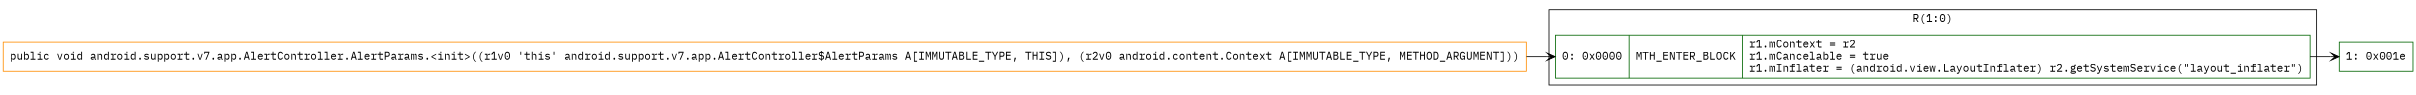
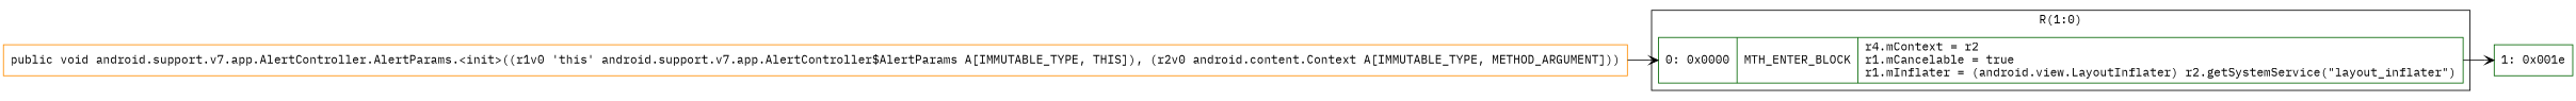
  digraph {
    rankdir=LR
    fontname="IBM Plex Mono"
    node [color=darkgreen shape=record fontname="IBM Plex Mono"]
    edge [arrowhead=vee fontname="IBM Plex Mono"]
-   n1 [label="{0\:\ 0x0000|MTH_ENTER_BLOCK\l|r1.mContext = r2\lr1.mCancelable = true\lr1.mInflater = (android.view.LayoutInflater) r2.getSystemService(\"layout_inflater\")\l}"]
+   n1 [label="{0\:\ 0x0000|MTH_ENTER_BLOCK\l|r4.mContext = r2\lr1.mCancelable = true\lr1.mInflater = (android.view.LayoutInflater) r2.getSystemService(\"layout_inflater\")\l}"]
    n2 [label="{1\:\ 0x001e}"]
    n3 [label="{public void android.support.v7.app.AlertController.AlertParams.\<init\>((r1v0 'this' android.support.v7.app.AlertController$AlertParams A[IMMUTABLE_TYPE, THIS]), (r2v0 android.content.Context A[IMMUTABLE_TYPE, METHOD_ARGUMENT])) }" color=darkorange]
    subgraph cluster_1 {
      label="R(1:0)"
      n1
    }
    n1 -> n2
    n3 -> n1
  }
